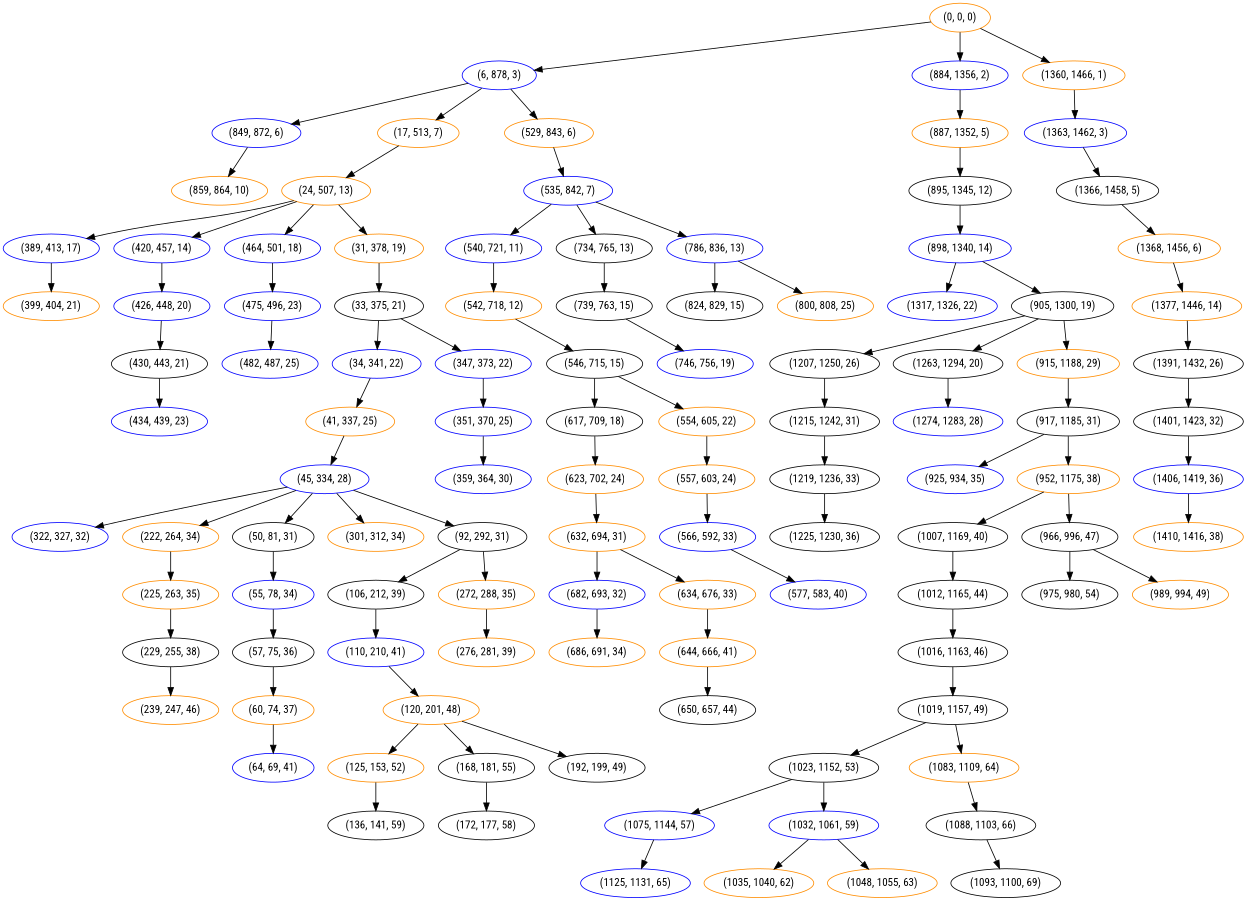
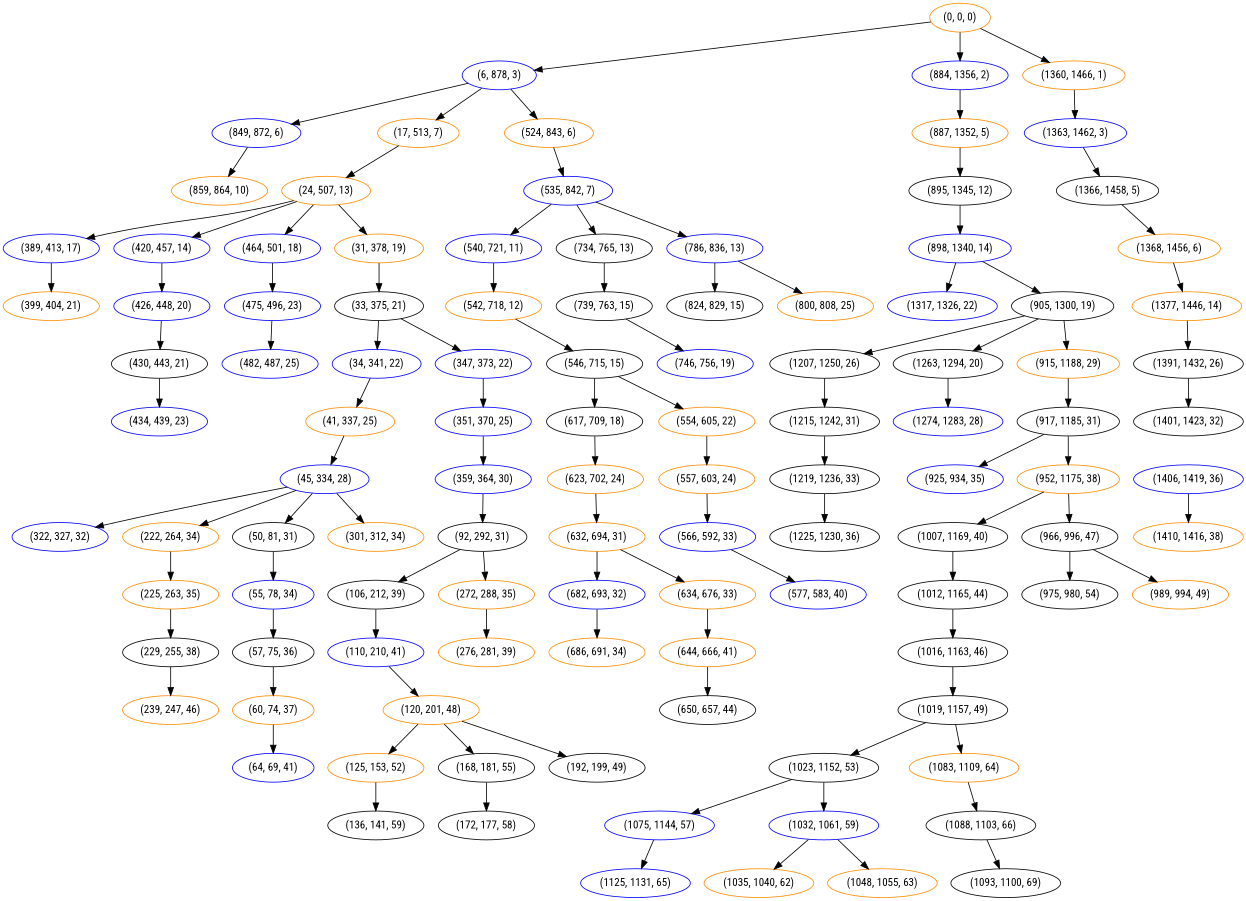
  digraph {
    fontname="Roboto Condensed"
    node [color=darkorange fontname="Roboto Condensed"]
    edge [fontname="Roboto Condensed"]
    "(0, 0, 0)"
    "(6, 878, 3)" [color=blue]
    "(884, 1356, 2)" [color=blue]
    "(1360, 1466, 1)"
    "(17, 513, 7)"
-   "(529, 843, 6)"
+   "(529, 843, 6)" [label="(524, 843, 6)"]
    "(849, 872, 6)" [color=blue]
    "(887, 1352, 5)"
    "(1363, 1462, 3)" [color=blue]
    "(24, 507, 13)"
    "(535, 842, 7)" [color=blue]
    "(859, 864, 10)"
    "(31, 378, 19)"
    "(389, 413, 17)" [color=blue]
    "(420, 457, 14)" [color=blue]
    "(464, 501, 18)" [color=blue]
    "(33, 375, 21)" [color=black]
    "(399, 404, 21)"
    "(426, 448, 20)" [color=blue]
    "(475, 496, 23)" [color=blue]
    "(34, 341, 22)" [color=blue]
    "(347, 373, 22)" [color=blue]
    "(41, 337, 25)"
    "(351, 370, 25)" [color=blue]
    "(45, 334, 28)" [color=blue]
    "(50, 81, 31)" [color=black]
    "(92, 292, 31)" [color=black]
    "(301, 312, 34)"
    "(322, 327, 32)" [color=blue]
    "(222, 264, 34)"
    "(55, 78, 34)" [color=blue]
    "(106, 212, 39)" [color=black]
    "(272, 288, 35)"
    "(57, 75, 36)" [color=black]
    "(60, 74, 37)"
    "(64, 69, 41)" [color=blue]
    "(110, 210, 41)" [color=blue]
    "(225, 263, 35)"
    "(276, 281, 39)"
    "(120, 201, 48)"
    "(125, 153, 52)"
    "(168, 181, 55)" [color=black]
    "(192, 199, 49)" [color=black]
    "(136, 141, 59)" [color=black]
    "(172, 177, 58)" [color=black]
    "(229, 255, 38)" [color=black]
    "(239, 247, 46)"
    "(359, 364, 30)" [color=blue]
    "(430, 443, 21)" [color=black]
    "(434, 439, 23)" [color=blue]
    "(482, 487, 25)" [color=blue]
    "(540, 721, 11)" [color=blue]
    "(734, 765, 13)" [color=black]
    "(786, 836, 13)" [color=blue]
    "(542, 718, 12)"
    "(739, 763, 15)" [color=black]
    "(800, 808, 25)"
    "(824, 829, 15)" [color=black]
    "(546, 715, 15)" [color=black]
    "(554, 605, 22)"
    "(617, 709, 18)" [color=black]
    "(557, 603, 24)"
    "(623, 702, 24)"
    "(566, 592, 33)" [color=blue]
    "(577, 583, 40)" [color=blue]
    "(632, 694, 31)"
    "(634, 676, 33)"
    "(682, 693, 32)" [color=blue]
    "(644, 666, 41)"
    "(686, 691, 34)"
    "(650, 657, 44)" [color=black]
    "(746, 756, 19)" [color=blue]
    "(895, 1345, 12)" [color=black]
    "(898, 1340, 14)" [color=blue]
    "(905, 1300, 19)" [color=black]
    "(1317, 1326, 22)" [color=blue]
    "(915, 1188, 29)"
    "(1207, 1250, 26)" [color=black]
    "(1263, 1294, 20)" [color=black]
    "(917, 1185, 31)" [color=black]
    "(1215, 1242, 31)" [color=black]
    "(1274, 1283, 28)" [color=blue]
    "(925, 934, 35)" [color=blue]
    "(952, 1175, 38)"
    "(966, 996, 47)" [color=black]
    "(1007, 1169, 40)" [color=black]
    "(975, 980, 54)" [color=black]
    "(989, 994, 49)"
    "(1012, 1165, 44)" [color=black]
    "(1016, 1163, 46)" [color=black]
    "(1019, 1157, 49)" [color=black]
    "(1023, 1152, 53)" [color=black]
    "(1083, 1109, 64)"
    "(1032, 1061, 59)" [color=blue]
    "(1075, 1144, 57)" [color=blue]
    "(1035, 1040, 62)"
    "(1048, 1055, 63)"
    "(1125, 1131, 65)" [color=blue]
    "(1088, 1103, 66)" [color=black]
    "(1093, 1100, 69)" [color=black]
    "(1219, 1236, 33)" [color=black]
    "(1225, 1230, 36)" [color=black]
    "(1366, 1458, 5)" [color=black]
    "(1368, 1456, 6)"
    "(1377, 1446, 14)"
    "(1391, 1432, 26)" [color=black]
    "(1401, 1423, 32)" [color=black]
    "(1406, 1419, 36)" [color=blue]
    "(1410, 1416, 38)"
    "(0, 0, 0)" -> "(6, 878, 3)"
    "(0, 0, 0)" -> "(884, 1356, 2)"
    "(0, 0, 0)" -> "(1360, 1466, 1)"
    "(6, 878, 3)" -> "(17, 513, 7)"
    "(6, 878, 3)" -> "(529, 843, 6)"
    "(6, 878, 3)" -> "(849, 872, 6)"
    "(884, 1356, 2)" -> "(887, 1352, 5)"
    "(1360, 1466, 1)" -> "(1363, 1462, 3)"
    "(17, 513, 7)" -> "(24, 507, 13)"
    "(529, 843, 6)" -> "(535, 842, 7)"
    "(849, 872, 6)" -> "(859, 864, 10)"
    "(887, 1352, 5)" -> "(895, 1345, 12)"
    "(1363, 1462, 3)" -> "(1366, 1458, 5)"
    "(24, 507, 13)" -> "(31, 378, 19)"
    "(24, 507, 13)" -> "(389, 413, 17)"
    "(24, 507, 13)" -> "(420, 457, 14)"
    "(24, 507, 13)" -> "(464, 501, 18)"
    "(535, 842, 7)" -> "(540, 721, 11)"
    "(535, 842, 7)" -> "(734, 765, 13)"
    "(535, 842, 7)" -> "(786, 836, 13)"
    "(31, 378, 19)" -> "(33, 375, 21)"
    "(389, 413, 17)" -> "(399, 404, 21)"
    "(420, 457, 14)" -> "(426, 448, 20)"
    "(464, 501, 18)" -> "(475, 496, 23)"
    "(33, 375, 21)" -> "(34, 341, 22)"
    "(33, 375, 21)" -> "(347, 373, 22)"
    "(426, 448, 20)" -> "(430, 443, 21)"
    "(475, 496, 23)" -> "(482, 487, 25)"
    "(34, 341, 22)" -> "(41, 337, 25)"
    "(347, 373, 22)" -> "(351, 370, 25)"
    "(41, 337, 25)" -> "(45, 334, 28)"
    "(351, 370, 25)" -> "(359, 364, 30)"
    "(45, 334, 28)" -> "(50, 81, 31)"
-   "(45, 334, 28)" -> "(92, 292, 31)"
+   "(359, 364, 30)" -> "(92, 292, 31)"
    "(45, 334, 28)" -> "(301, 312, 34)"
    "(45, 334, 28)" -> "(322, 327, 32)"
    "(45, 334, 28)" -> "(222, 264, 34)"
    "(50, 81, 31)" -> "(55, 78, 34)"
    "(92, 292, 31)" -> "(106, 212, 39)"
    "(92, 292, 31)" -> "(272, 288, 35)"
    "(222, 264, 34)" -> "(225, 263, 35)"
    "(55, 78, 34)" -> "(57, 75, 36)"
    "(106, 212, 39)" -> "(110, 210, 41)"
    "(272, 288, 35)" -> "(276, 281, 39)"
    "(57, 75, 36)" -> "(60, 74, 37)"
    "(60, 74, 37)" -> "(64, 69, 41)"
    "(110, 210, 41)" -> "(120, 201, 48)"
    "(225, 263, 35)" -> "(229, 255, 38)"
    "(120, 201, 48)" -> "(125, 153, 52)"
    "(120, 201, 48)" -> "(168, 181, 55)"
    "(120, 201, 48)" -> "(192, 199, 49)"
    "(125, 153, 52)" -> "(136, 141, 59)"
    "(168, 181, 55)" -> "(172, 177, 58)"
    "(229, 255, 38)" -> "(239, 247, 46)"
    "(430, 443, 21)" -> "(434, 439, 23)"
    "(540, 721, 11)" -> "(542, 718, 12)"
    "(734, 765, 13)" -> "(739, 763, 15)"
    "(786, 836, 13)" -> "(800, 808, 25)"
    "(786, 836, 13)" -> "(824, 829, 15)"
    "(542, 718, 12)" -> "(546, 715, 15)"
    "(739, 763, 15)" -> "(746, 756, 19)"
    "(546, 715, 15)" -> "(554, 605, 22)"
    "(546, 715, 15)" -> "(617, 709, 18)"
    "(554, 605, 22)" -> "(557, 603, 24)"
    "(617, 709, 18)" -> "(623, 702, 24)"
    "(557, 603, 24)" -> "(566, 592, 33)"
    "(623, 702, 24)" -> "(632, 694, 31)"
    "(566, 592, 33)" -> "(577, 583, 40)"
    "(632, 694, 31)" -> "(634, 676, 33)"
    "(632, 694, 31)" -> "(682, 693, 32)"
    "(634, 676, 33)" -> "(644, 666, 41)"
    "(682, 693, 32)" -> "(686, 691, 34)"
    "(644, 666, 41)" -> "(650, 657, 44)"
    "(895, 1345, 12)" -> "(898, 1340, 14)"
    "(898, 1340, 14)" -> "(905, 1300, 19)"
    "(898, 1340, 14)" -> "(1317, 1326, 22)"
    "(905, 1300, 19)" -> "(915, 1188, 29)"
    "(905, 1300, 19)" -> "(1207, 1250, 26)"
    "(905, 1300, 19)" -> "(1263, 1294, 20)"
    "(915, 1188, 29)" -> "(917, 1185, 31)"
    "(1207, 1250, 26)" -> "(1215, 1242, 31)"
    "(1263, 1294, 20)" -> "(1274, 1283, 28)"
    "(917, 1185, 31)" -> "(925, 934, 35)"
    "(917, 1185, 31)" -> "(952, 1175, 38)"
    "(1215, 1242, 31)" -> "(1219, 1236, 33)"
    "(952, 1175, 38)" -> "(966, 996, 47)"
    "(952, 1175, 38)" -> "(1007, 1169, 40)"
    "(966, 996, 47)" -> "(975, 980, 54)"
    "(966, 996, 47)" -> "(989, 994, 49)"
    "(1007, 1169, 40)" -> "(1012, 1165, 44)"
    "(1012, 1165, 44)" -> "(1016, 1163, 46)"
    "(1016, 1163, 46)" -> "(1019, 1157, 49)"
    "(1019, 1157, 49)" -> "(1023, 1152, 53)"
    "(1019, 1157, 49)" -> "(1083, 1109, 64)"
    "(1023, 1152, 53)" -> "(1032, 1061, 59)"
    "(1023, 1152, 53)" -> "(1075, 1144, 57)"
    "(1083, 1109, 64)" -> "(1088, 1103, 66)"
    "(1032, 1061, 59)" -> "(1035, 1040, 62)"
    "(1032, 1061, 59)" -> "(1048, 1055, 63)"
    "(1075, 1144, 57)" -> "(1125, 1131, 65)"
    "(1088, 1103, 66)" -> "(1093, 1100, 69)"
    "(1219, 1236, 33)" -> "(1225, 1230, 36)"
    "(1366, 1458, 5)" -> "(1368, 1456, 6)"
    "(1368, 1456, 6)" -> "(1377, 1446, 14)"
    "(1377, 1446, 14)" -> "(1391, 1432, 26)"
    "(1391, 1432, 26)" -> "(1401, 1423, 32)"
-   "(1401, 1423, 32)" -> "(1406, 1419, 36)"
    "(1406, 1419, 36)" -> "(1410, 1416, 38)"
  }
